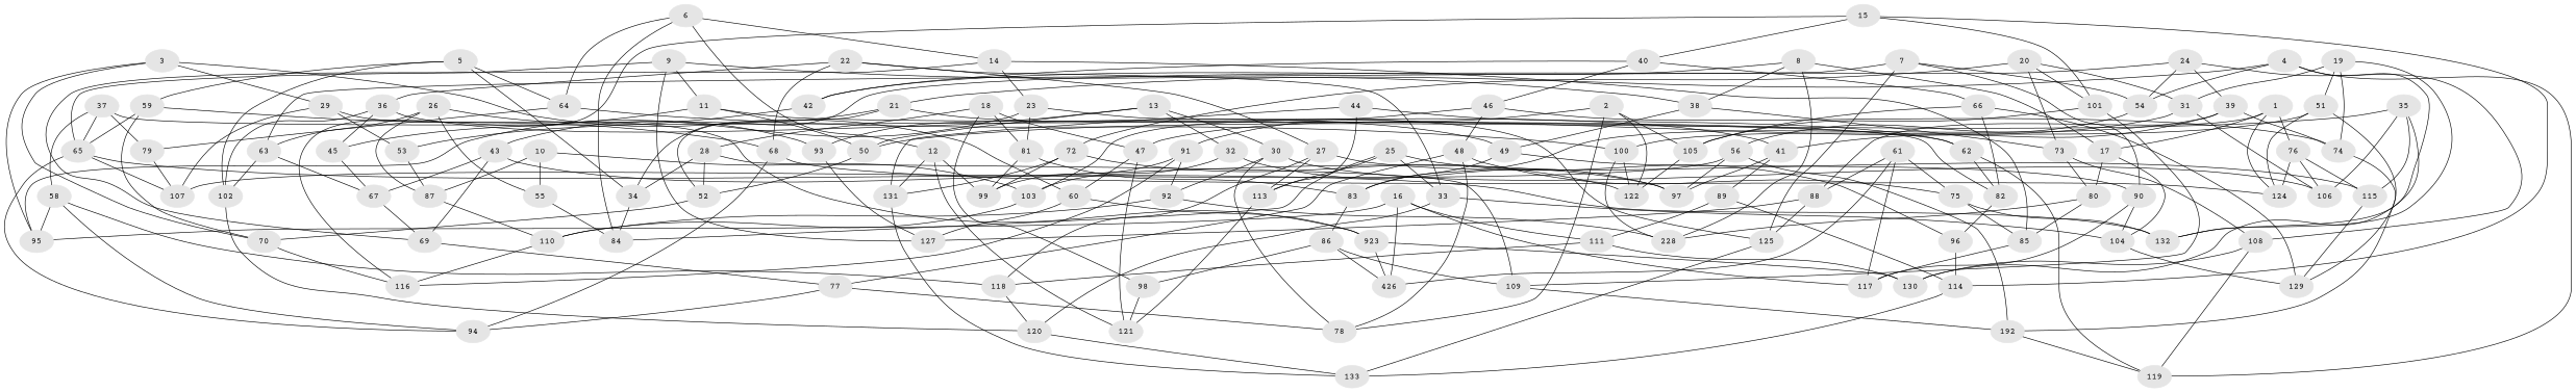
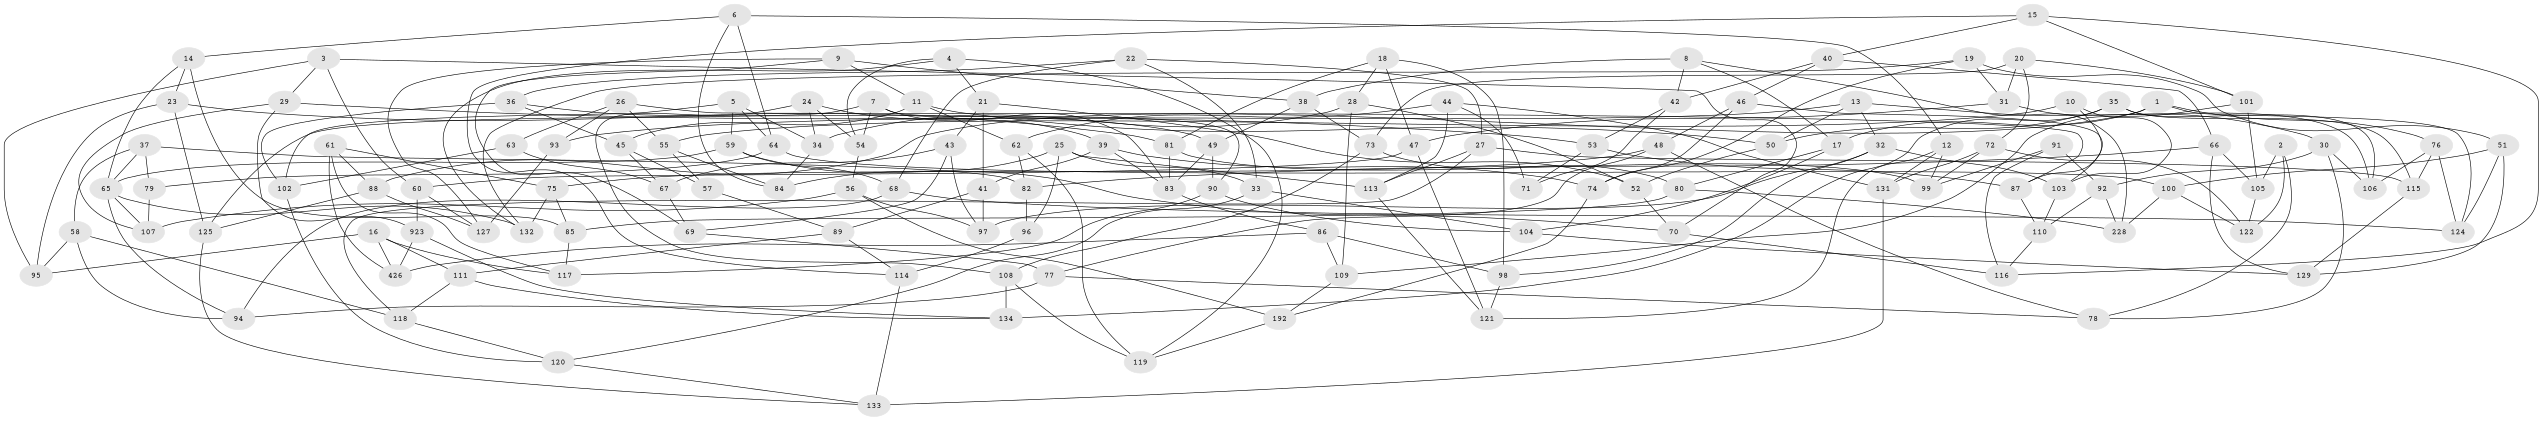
  graph {
    fontname="Courier Prime"
    node [color=gray90 fontname="Courier Prime" style=filled]
    edge [fontname="Courier Prime"]
    1
    17
    76
    88
    124
    80
    104
    115
    106
    125
    127
    2
    78
    91
    105
    122
    99
    116
    92
    3
    29
    60
    70
    95
    53
    107
    n27 [label=923]
    4
    21
    54
    119
    132
    41
    43
    52
    56
    5
    34
    59
    64
    102
    84
    68
    65
    79
    100
    120
    6
    12
    14
    121
    131
    23
    85
    7
    63
    90
    67
    117
    133
    8
    38
    42
    n64 [label=228]
    73
    49
+   71
    9
    11
    69
    45
    50
    62
    77
    10
    55
    87
    103
+   57
    110
    82
    13
    30
    32
    93
    98
    97
    81
    96
    114
    15
    40
    101
    46
    66
    109
    16
    111
    n99 [label=426]
    118
-   130
+   130 [label=134]
    129
    18
    28
    47
    83
    19
    31
    51
    74
    n111 [label=192]
    20
    72
    108
    89
    22
    27
    33
    36
    113
    94
    24
    39
    25
    26
    35
    37
    58
    86
    48
    44
    75
    61
    1 -- 17
    1 -- 76
    1 -- 88
    1 -- 124
    17 -- 80
    17 -- 104
    76 -- 124
    76 -- 115
    76 -- 106
    88 -- 125
    88 -- 127
    80 -- 85
    80 -- n64
    104 -- 129
    115 -- 129
    125 -- 133
    2 -- 78
-   2 -- 91
    2 -- 105
    2 -- 122
    91 -- 99
    91 -- 116
    91 -- 92
    105 -- 122
    92 -- n64
    92 -- 110
    3 -- 29
    3 -- 60
    3 -- 70
    3 -- 95
    29 -- 53
    29 -- 107
    29 -- n27
    60 -- 127
    60 -- n27
    70 -- 116
+   53 -- 71
    53 -- 87
    n27 -- n99
    n27 -- 130
    4 -- 21
    4 -- 54
    4 -- 119
    4 -- 132
    21 -- 41
    21 -- 43
    21 -- 52
    54 -- 56
    41 -- 97
    41 -- 89
    43 -- 67
    43 -- 69
    43 -- 97
    52 -- 70
    56 -- 107
    56 -- 97
    56 -- n111
    5 -- 34
    5 -- 59
    5 -- 64
    5 -- 102
    34 -- 84
    59 -- 70
    59 -- 68
    59 -- 65
    64 -- 79
    64 -- 100
    102 -- 120
    68 -- 124
    68 -- 94
    65 -- 107
    65 -- 132
    65 -- 94
    79 -- 107
    100 -- 122
    100 -- n64
    120 -- 133
    6 -- 64
    6 -- 84
    6 -- 12
    6 -- 14
    12 -- 99
    12 -- 121
    12 -- 131
    14 -- 65
    14 -- 23
    14 -- 85
    131 -- 133
    23 -- 125
    23 -- 95
    23 -- 81
    85 -- 117
    7 -- 125
    7 -- 54
-   7 -- 63
+   7 -- 83
    7 -- 90
    63 -- 102
    63 -- 67
    90 -- 104
    90 -- 117
    67 -- 69
    8 -- 17
    8 -- 38
    8 -- 42
    8 -- n64
    38 -- 73
    38 -- 49
    42 -- 53
+   42 -- 71
    73 -- 80
    73 -- 108
    49 -- 90
    49 -- 83
    9 -- 127
    9 -- 38
    9 -- 11
    9 -- 69
    11 -- 45
    11 -- 50
    11 -- 62
    69 -- 77
    45 -- 67
+   45 -- 57
    50 -- 52
    62 -- 119
    62 -- 82
    77 -- 78
    77 -- 94
    10 -- 55
    10 -- 87
    10 -- 103
    55 -- 84
+   55 -- 57
    87 -- 110
    103 -- 110
+   57 -- 89
    110 -- 116
    82 -- 96
    13 -- 50
    13 -- 30
    13 -- 32
    13 -- 93
    30 -- 106
    30 -- 78
    30 -- 92
    32 -- 103
+   32 -- 98
    32 -- 97
    93 -- 127
    98 -- 121
    81 -- 99
    81 -- 83
    96 -- 114
    114 -- 133
    15 -- 116
    15 -- 114
    15 -- 40
    15 -- 101
    40 -- 42
    40 -- 46
    40 -- 66
    101 -- 105
    101 -- 109
    46 -- 103
    46 -- 74
    46 -- 48
    66 -- 105
    66 -- 82
    66 -- 129
    109 -- n111
    16 -- 95
    16 -- 117
    16 -- 111
    16 -- n99
    111 -- 118
    111 -- 130
    118 -- 120
    18 -- 98
    18 -- 81
    18 -- 28
    18 -- 47
    28 -- 52
    28 -- 34
    28 -- 109
    47 -- 60
    47 -- 121
    83 -- 86
    19 -- 132
    19 -- 31
    19 -- 51
    19 -- 74
    31 -- 106
    31 -- 47
    51 -- 124
    51 -- 100
    51 -- 129
    74 -- n111
    n111 -- 119
    20 -- 73
    20 -- 101
    20 -- 31
    20 -- 72
    72 -- 122
    72 -- 99
    72 -- 131
    108 -- 119
    108 -- 130
    89 -- 114
    89 -- 111
    22 -- 68
    22 -- 27
    22 -- 33
    22 -- 36
    27 -- 115
    27 -- 118
    27 -- 113
    33 -- 104
    33 -- 120
    36 -- 102
    36 -- 49
    36 -- 45
    113 -- 121
    24 -- 54
    24 -- 34
    24 -- 108
    24 -- 39
    39 -- 41
    39 -- 83
    39 -- 74
    25 -- 84
    25 -- 96
    25 -- 33
    25 -- 113
    26 -- 63
    26 -- 55
    26 -- 87
    26 -- 93
    35 -- 115
    35 -- 106
    35 -- 50
    35 -- 130
    37 -- 65
    37 -- 79
    37 -- 82
    37 -- 58
    58 -- 95
    58 -- 118
    58 -- 94
    86 -- 98
    86 -- 109
    86 -- n99
    48 -- 78
    48 -- 77
    48 -- 75
    44 -- 131
+   44 -- 71
    44 -- 62
    44 -- 113
    75 -- 132
    75 -- 85
    61 -- 88
    61 -- 117
    61 -- n99
    61 -- 75
  }
